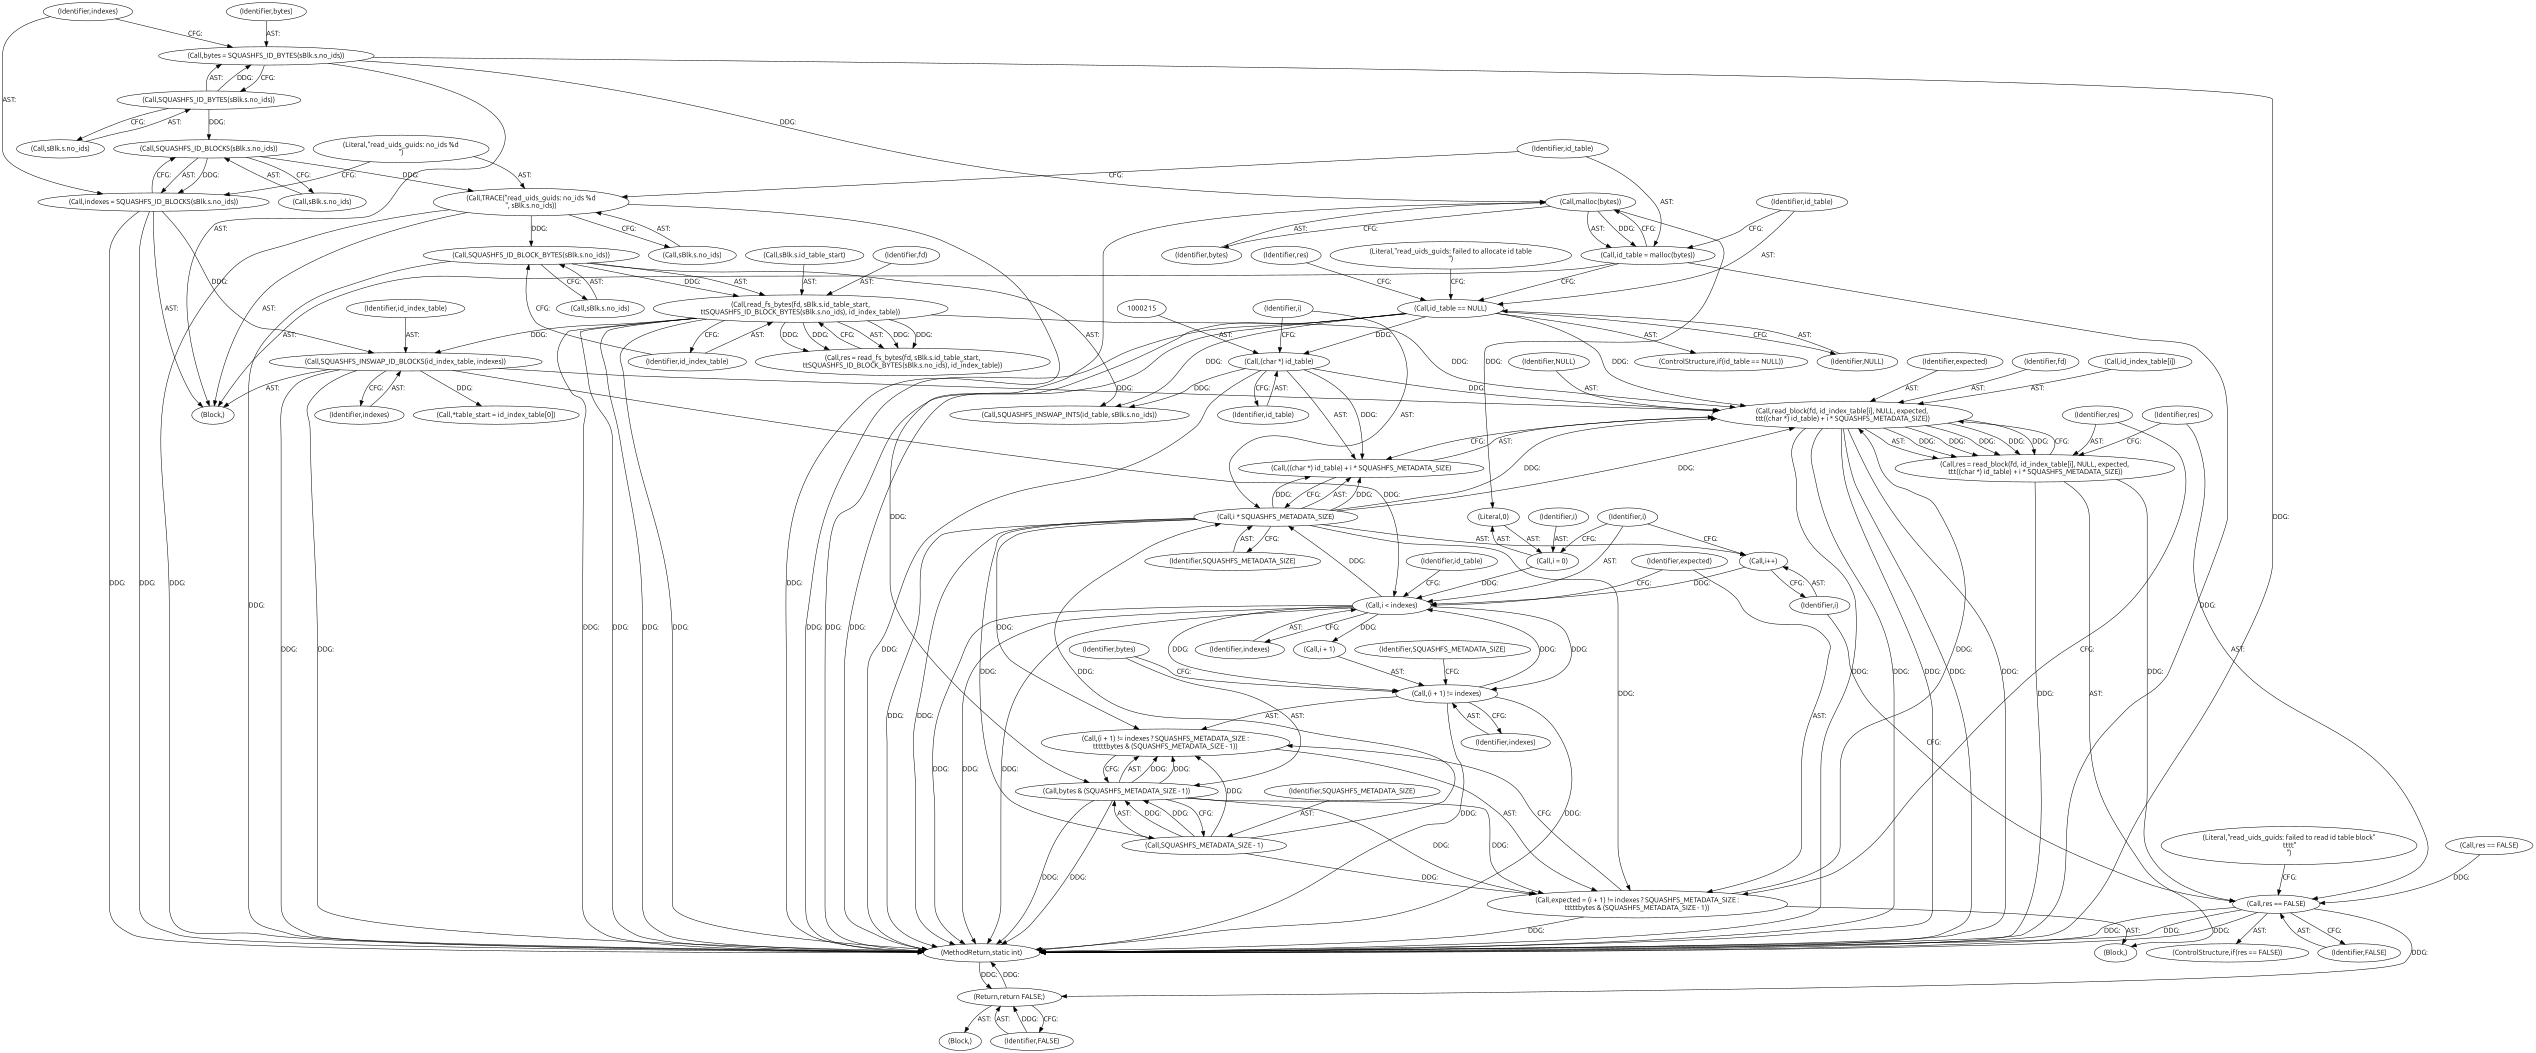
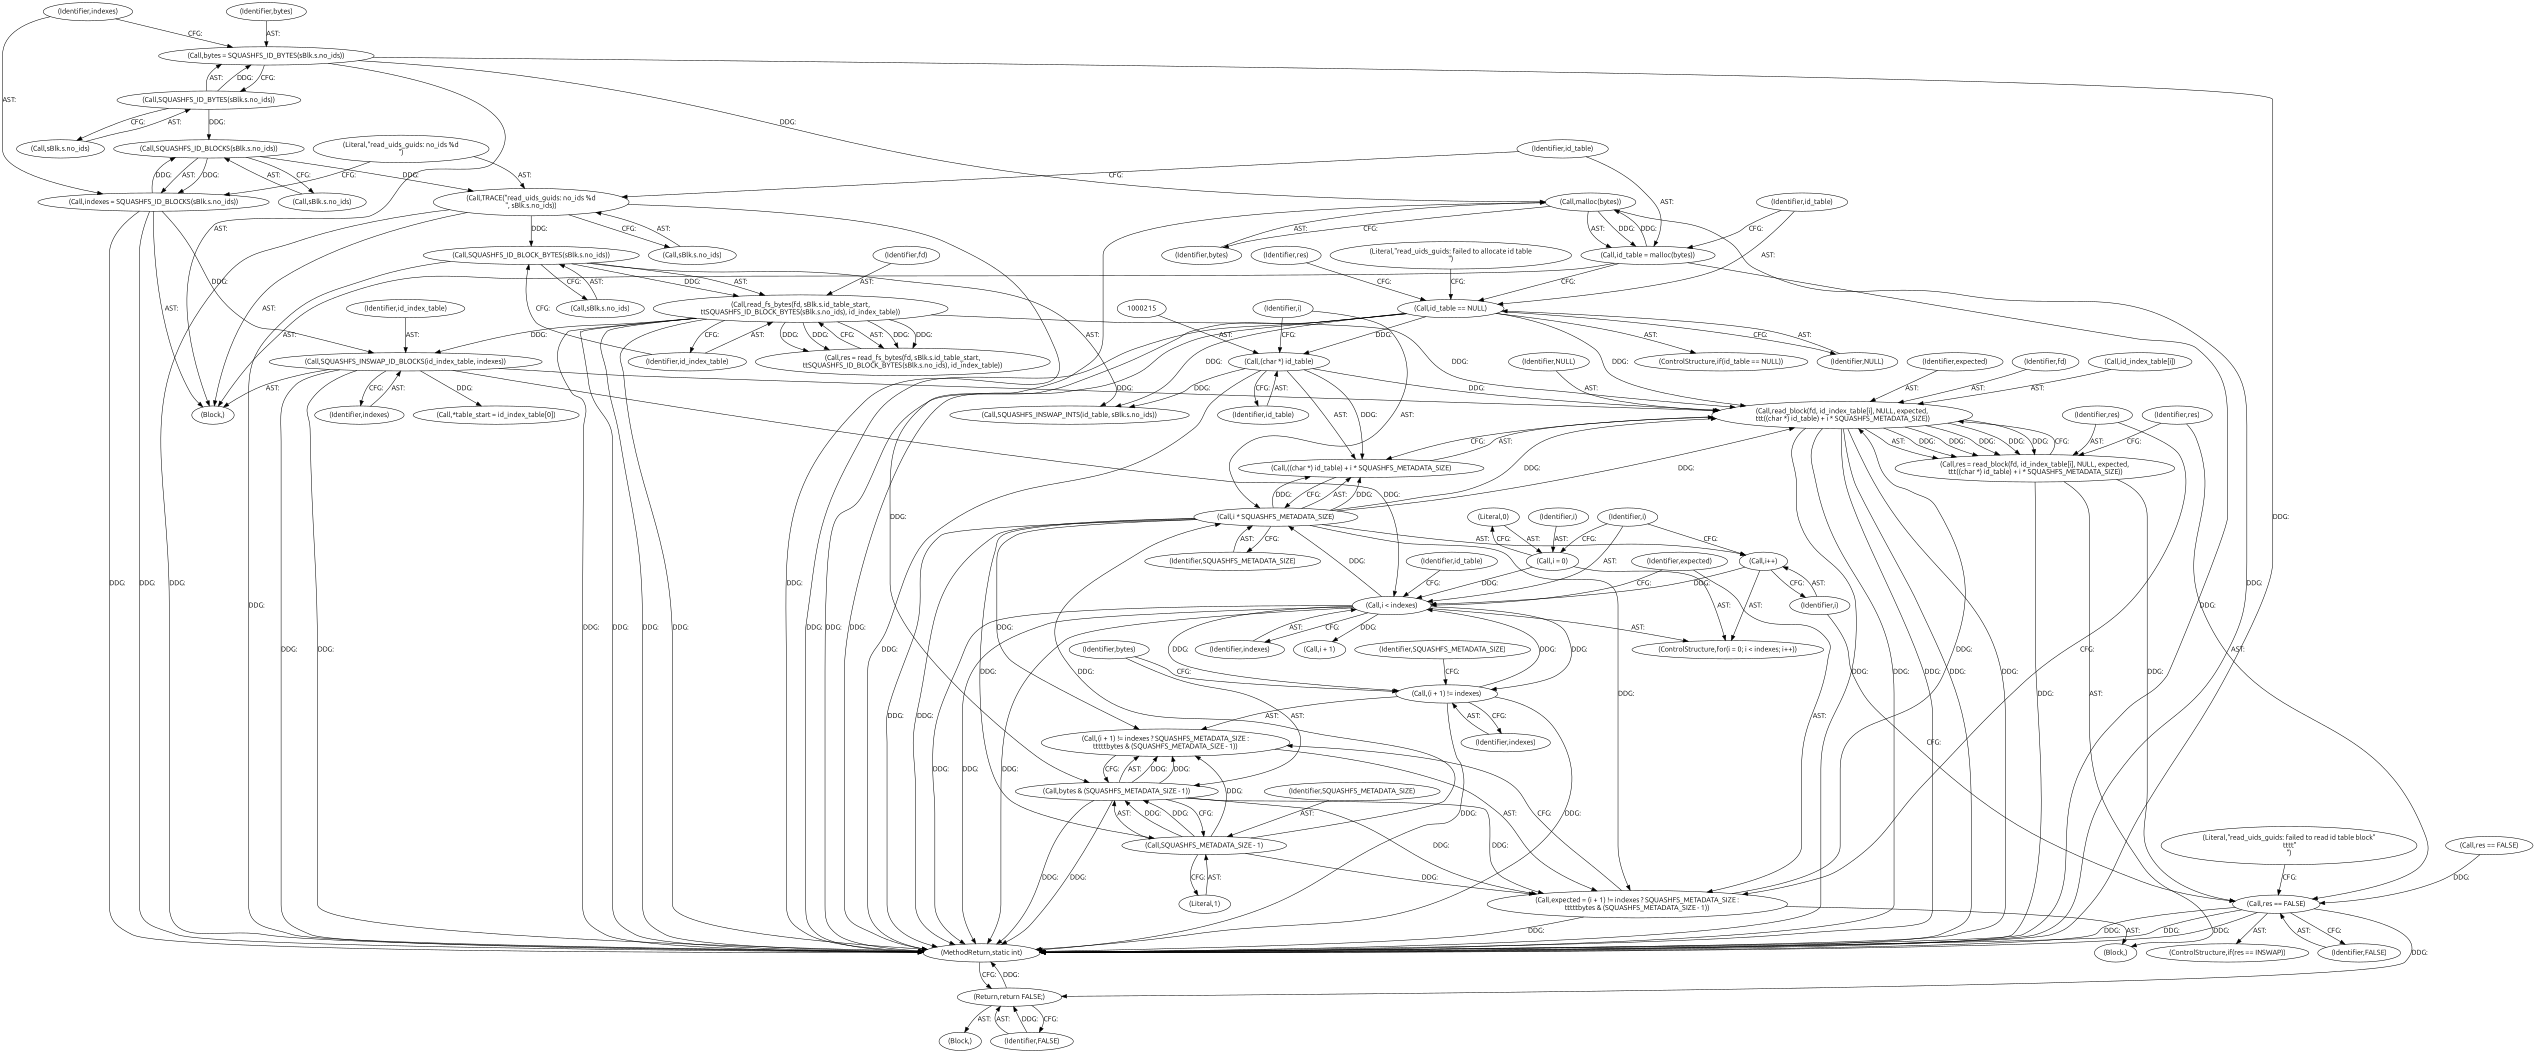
  digraph {
    fontname=Ubuntu
    node [fontname=Ubuntu]
    edge [fontname=Ubuntu]
    n1 [label="(Call,read_block(fd, id_index_table[i], NULL, expected,\n \t\t\t((char *) id_table) + i * SQUASHFS_METADATA_SIZE))"]
    n2 [label="(Call,res = read_block(fd, id_index_table[i], NULL, expected,\n \t\t\t((char *) id_table) + i * SQUASHFS_METADATA_SIZE))"]
    n3 [label="(Call,((char *) id_table) + i * SQUASHFS_METADATA_SIZE)"]
    n4 [label="(MethodReturn,static int)"]
    n5 [label="(Block,)"]
    n6 [label="(Call,res == FALSE)"]
    n7 [label="(Call,i * SQUASHFS_METADATA_SIZE)"]
    n8 [label="(Return,return FALSE;)"]
    n9 [label="(Call,read_fs_bytes(fd, sBlk.s.id_table_start,\n\t\tSQUASHFS_ID_BLOCK_BYTES(sBlk.s.no_ids), id_index_table))"]
    n10 [label="(Call,SQUASHFS_INSWAP_ID_BLOCKS(id_index_table, indexes))"]
    n11 [label="(Call,res = read_fs_bytes(fd, sBlk.s.id_table_start,\n\t\tSQUASHFS_ID_BLOCK_BYTES(sBlk.s.no_ids), id_index_table))"]
    n12 [label="(Identifier,id_index_table)"]
    n13 [label="(Block,)"]
    n14 [label="(Call,i < indexes)"]
    n15 [label="(Call,*table_start = id_index_table[0])"]
    n16 [label="(Identifier,indexes)"]
    n17 [label="(Call,SQUASHFS_ID_BLOCK_BYTES(sBlk.s.no_ids))"]
    n18 [label="(Call,sBlk.s.no_ids)"]
    n19 [label="(Call,SQUASHFS_INSWAP_INTS(id_table, sBlk.s.no_ids))"]
    n20 [label="(Call,TRACE(\"read_uids_guids: no_ids %d\n\", sBlk.s.no_ids))"]
    n21 [label="(Call,sBlk.s.no_ids)"]
    n22 [label="(Call,SQUASHFS_ID_BLOCKS(sBlk.s.no_ids))"]
    n23 [label="(Call,indexes = SQUASHFS_ID_BLOCKS(sBlk.s.no_ids))"]
    n24 [label="(Call,sBlk.s.no_ids)"]
    n25 [label="(Call,SQUASHFS_ID_BYTES(sBlk.s.no_ids))"]
    n26 [label="(Call,bytes = SQUASHFS_ID_BYTES(sBlk.s.no_ids))"]
    n27 [label="(Call,sBlk.s.no_ids)"]
    n28 [label="(Call,malloc(bytes))"]
    n29 [label="(Call,(i + 1) != indexes)"]
+   n30 [label="(ControlStructure,for(i = 0; i < indexes; i++))"]
    n31 [label="(Call,i + 1)"]
    n32 [label="(Identifier,indexes)"]
    n33 [label="(Call,id_table == NULL)"]
    n34 [label="(Call,(char *) id_table)"]
    n35 [label="(ControlStructure,if(id_table == NULL))"]
    n36 [label="(Identifier,NULL)"]
    n37 [label="(Identifier,id_table)"]
    n38 [label="(Call,id_table = malloc(bytes))"]
    n39 [label="(Call,bytes & (SQUASHFS_METADATA_SIZE - 1))"]
    n40 [label="(Identifier,bytes)"]
    n41 [label="(Call,expected = (i + 1) != indexes ? SQUASHFS_METADATA_SIZE :\n\t\t\t\t\tbytes & (SQUASHFS_METADATA_SIZE - 1))"]
    n42 [label="(Call,(i + 1) != indexes ? SQUASHFS_METADATA_SIZE :\n\t\t\t\t\tbytes & (SQUASHFS_METADATA_SIZE - 1))"]
    n43 [label="(Call,SQUASHFS_METADATA_SIZE - 1)"]
    n44 [label="(Call,i++)"]
    n45 [label="(Identifier,SQUASHFS_METADATA_SIZE)"]
    n46 [label="(Identifier,i)"]
+   n47 [label="(Literal,1)"]
    n48 [label="(Identifier,indexes)"]
    n49 [label="(Call,i = 0)"]
    n50 [label="(Literal,0)"]
-   n51 [label="(ControlStructure,if(res == FALSE))"]
+   n51 [label="(ControlStructure,if(res == INSWAP))"]
    n52 [label="(Identifier,FALSE)"]
    n53 [label="(Block,)"]
    n54 [label="(Identifier,FALSE)"]
    n55 [label="(Identifier,bytes)"]
    n56 [label="(Literal,\"read_uids_guids: failed to read id table block\"\n \t\t\t\t\"\n\")"]
    n57 [label="(Identifier,i)"]
    n58 [label="(Literal,\"read_uids_guids: failed to allocate id table\n\")"]
    n59 [label="(Identifier,indexes)"]
    n60 [label="(Identifier,id_table)"]
    n61 [label="(Identifier,expected)"]
    n62 [label="(Identifier,res)"]
    n63 [label="(Identifier,fd)"]
    n64 [label="(Identifier,id_table)"]
    n65 [label="(Identifier,id_table)"]
    n66 [label="(Identifier,expected)"]
    n67 [label="(Call,id_index_table[i])"]
    n68 [label="(Identifier,NULL)"]
    n69 [label="(Identifier,bytes)"]
-   n70 [label="(Call,sBlk.s.id_table_start)"]
    n71 [label="(Identifier,SQUASHFS_METADATA_SIZE)"]
    n72 [label="(Identifier,res)"]
    n73 [label="(Identifier,i)"]
    n74 [label="(Identifier,i)"]
    n75 [label="(Identifier,fd)"]
    n76 [label="(Identifier,id_index_table)"]
    n77 [label="(Identifier,SQUASHFS_METADATA_SIZE)"]
    n78 [label="(Call,res == FALSE)"]
    n79 [label="(Literal,\"read_uids_guids: no_ids %d\n\")"]
    n80 [label="(Identifier,res)"]
    1000215
    n1 -> n2 [label="AST: "]
    n1 -> n2 [label="DDG: "]
    n1 -> n2 [label="DDG: "]
    n1 -> n2 [label="DDG: "]
    n1 -> n2 [label="DDG: "]
    n1 -> n2 [label="DDG: "]
    n1 -> n3 [label="CFG: "]
    n1 -> n4 [label="DDG: "]
    n1 -> n4 [label="DDG: "]
    n1 -> n4 [label="DDG: "]
    n1 -> n4 [label="DDG: "]
    n1 -> n4 [label="DDG: "]
    n2 -> n1 [label="CFG: "]
    n2 -> n4 [label="DDG: "]
    n2 -> n5 [label="AST: "]
    n2 -> n6 [label="DDG: "]
    n3 -> n1 [label="AST: "]
    n3 -> n7 [label="CFG: "]
-   n4 -> n8 [label="DDG: "]
+   n4 -> n8 [label="CFG: "]
    n6 -> n4 [label="DDG: "]
    n6 -> n4 [label="DDG: "]
    n6 -> n4 [label="DDG: "]
    n6 -> n8 [label="DDG: "]
    n6 -> n51 [label="AST: "]
    n6 -> n52 [label="CFG: "]
    n7 -> n1 [label="DDG: "]
    n7 -> n1 [label="DDG: "]
    n7 -> n3 [label="AST: "]
    n7 -> n3 [label="DDG: "]
    n7 -> n3 [label="DDG: "]
    n7 -> n4 [label="DDG: "]
    n7 -> n4 [label="DDG: "]
    n7 -> n41 [label="DDG: "]
    n7 -> n42 [label="DDG: "]
    n7 -> n43 [label="DDG: "]
    n7 -> n44 [label="AST: "]
    n7 -> n45 [label="CFG: "]
    n8 -> n4 [label="DDG: "]
    n8 -> n53 [label="AST: "]
    n8 -> n54 [label="CFG: "]
    n9 -> n1 [label="DDG: "]
    n9 -> n4 [label="DDG: "]
    n9 -> n4 [label="DDG: "]
    n9 -> n4 [label="DDG: "]
    n9 -> n4 [label="DDG: "]
    n9 -> n10 [label="DDG: "]
    n9 -> n11 [label="AST: "]
    n9 -> n11 [label="DDG: "]
    n9 -> n11 [label="DDG: "]
    n9 -> n11 [label="DDG: "]
    n9 -> n11 [label="DDG: "]
    n9 -> n12 [label="CFG: "]
    n10 -> n1 [label="DDG: "]
    n10 -> n4 [label="DDG: "]
    n10 -> n4 [label="DDG: "]
    n10 -> n13 [label="AST: "]
    n10 -> n14 [label="DDG: "]
    n10 -> n15 [label="DDG: "]
    n10 -> n16 [label="CFG: "]
    n11 -> n9 [label="CFG: "]
    n12 -> n9 [label="AST: "]
    n12 -> n17 [label="CFG: "]
    n14 -> n4 [label="DDG: "]
    n14 -> n4 [label="DDG: "]
    n14 -> n4 [label="DDG: "]
    n14 -> n7 [label="DDG: "]
    n14 -> n29 [label="DDG: "]
    n14 -> n29 [label="DDG: "]
+   n14 -> n30 [label="AST: "]
    n14 -> n31 [label="DDG: "]
    n14 -> n32 [label="CFG: "]
    n16 -> n10 [label="AST: "]
    n17 -> n4 [label="DDG: "]
    n17 -> n9 [label="AST: "]
    n17 -> n9 [label="DDG: "]
    n17 -> n18 [label="CFG: "]
    n17 -> n19 [label="AST: "]
    n18 -> n17 [label="AST: "]
    n20 -> n4 [label="DDG: "]
    n20 -> n4 [label="DDG: "]
    n20 -> n13 [label="AST: "]
    n20 -> n17 [label="DDG: "]
    n20 -> n21 [label="CFG: "]
    n21 -> n20 [label="AST: "]
    n22 -> n20 [label="DDG: "]
    n22 -> n23 [label="AST: "]
    n22 -> n23 [label="DDG: "]
    n22 -> n24 [label="CFG: "]
    n23 -> n4 [label="DDG: "]
    n23 -> n4 [label="DDG: "]
    n23 -> n10 [label="DDG: "]
    n23 -> n13 [label="AST: "]
-   n23 -> n22 [label="CFG: "]
+   n23 -> n22 [label="DDG: "]
    n24 -> n22 [label="AST: "]
    n25 -> n22 [label="DDG: "]
    n25 -> n26 [label="AST: "]
    n25 -> n26 [label="DDG: "]
    n25 -> n27 [label="CFG: "]
    n26 -> n4 [label="DDG: "]
    n26 -> n13 [label="AST: "]
    n26 -> n25 [label="CFG: "]
    n26 -> n28 [label="DDG: "]
    n27 -> n25 [label="AST: "]
-   n28 -> n50 [label="DDG: "]
+   n28 -> n4 [label="DDG: "]
    n28 -> n38 [label="AST: "]
    n28 -> n38 [label="DDG: "]
    n28 -> n39 [label="DDG: "]
    n28 -> n40 [label="CFG: "]
    n29 -> n4 [label="DDG: "]
    n29 -> n4 [label="DDG: "]
    n29 -> n14 [label="DDG: "]
    n29 -> n42 [label="AST: "]
    n29 -> n48 [label="CFG: "]
-   n31 -> n29 [label="AST: "]
    n32 -> n14 [label="AST: "]
    n33 -> n1 [label="DDG: "]
    n33 -> n4 [label="DDG: "]
    n33 -> n4 [label="DDG: "]
    n33 -> n4 [label="DDG: "]
    n33 -> n19 [label="DDG: "]
    n33 -> n34 [label="DDG: "]
    n33 -> n35 [label="AST: "]
    n33 -> n36 [label="CFG: "]
    n34 -> n1 [label="DDG: "]
    n34 -> n3 [label="AST: "]
    n34 -> n3 [label="DDG: "]
    n34 -> n4 [label="DDG: "]
    n34 -> n19 [label="DDG: "]
    n34 -> n37 [label="CFG: "]
    n36 -> n33 [label="AST: "]
    n37 -> n34 [label="AST: "]
    n38 -> n4 [label="DDG: "]
    n38 -> n13 [label="AST: "]
-   n38 -> n28 [label="CFG: "]
+   n38 -> n28 [label="DDG: "]
    n38 -> n33 [label="CFG: "]
    n39 -> n4 [label="DDG: "]
    n39 -> n4 [label="DDG: "]
    n39 -> n41 [label="DDG: "]
    n39 -> n41 [label="DDG: "]
    n39 -> n42 [label="AST: "]
    n39 -> n42 [label="DDG: "]
    n39 -> n42 [label="DDG: "]
    n39 -> n43 [label="CFG: "]
    n40 -> n28 [label="AST: "]
    n41 -> n1 [label="DDG: "]
    n41 -> n4 [label="DDG: "]
    n41 -> n5 [label="AST: "]
    n41 -> n42 [label="CFG: "]
    n42 -> n39 [label="CFG: "]
    n42 -> n41 [label="AST: "]
    n43 -> n7 [label="DDG: "]
    n43 -> n39 [label="AST: "]
    n43 -> n39 [label="DDG: "]
    n43 -> n39 [label="DDG: "]
    n43 -> n41 [label="DDG: "]
    n43 -> n42 [label="DDG: "]
+   n43 -> n47 [label="CFG: "]
    n44 -> n14 [label="DDG: "]
+   n44 -> n30 [label="AST: "]
    n44 -> n46 [label="CFG: "]
    n45 -> n7 [label="AST: "]
    n46 -> n6 [label="CFG: "]
    n46 -> n44 [label="AST: "]
+   n47 -> n43 [label="AST: "]
    n48 -> n29 [label="AST: "]
    n49 -> n14 [label="DDG: "]
-   n49 -> n50 [label="AST: "]
+   n49 -> n30 [label="AST: "]
+   n49 -> n50 [label="CFG: "]
    n50 -> n49 [label="AST: "]
    n52 -> n6 [label="AST: "]
    n54 -> n8 [label="AST: "]
    n54 -> n8 [label="DDG: "]
    n55 -> n26 [label="AST: "]
    n56 -> n6 [label="CFG: "]
    n57 -> n14 [label="AST: "]
    n57 -> n44 [label="CFG: "]
    n57 -> n49 [label="CFG: "]
    n58 -> n33 [label="CFG: "]
    n59 -> n23 [label="AST: "]
    n59 -> n26 [label="CFG: "]
    n60 -> n33 [label="AST: "]
    n60 -> n38 [label="CFG: "]
    n61 -> n1 [label="AST: "]
    n62 -> n2 [label="AST: "]
    n62 -> n41 [label="CFG: "]
    n63 -> n1 [label="AST: "]
    n64 -> n20 [label="CFG: "]
    n64 -> n38 [label="AST: "]
    n65 -> n14 [label="CFG: "]
    n66 -> n14 [label="CFG: "]
    n66 -> n41 [label="AST: "]
    n67 -> n1 [label="AST: "]
    n68 -> n1 [label="AST: "]
    n69 -> n29 [label="CFG: "]
    n69 -> n39 [label="AST: "]
-   n70 -> n9 [label="AST: "]
    n71 -> n29 [label="CFG: "]
    n72 -> n2 [label="CFG: "]
    n72 -> n6 [label="AST: "]
    n73 -> n7 [label="AST: "]
    n73 -> n34 [label="CFG: "]
    n74 -> n49 [label="AST: "]
    n75 -> n9 [label="AST: "]
    n76 -> n10 [label="AST: "]
    n77 -> n43 [label="AST: "]
    n78 -> n6 [label="DDG: "]
    n79 -> n20 [label="AST: "]
    n79 -> n23 [label="CFG: "]
    n80 -> n33 [label="CFG: "]
    1000215 -> n34 [label="AST: "]
  }
